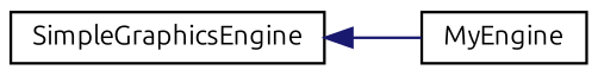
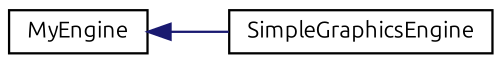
  digraph {
    rankdir=LR
    fontname=Ubuntu
    node [color=black fillcolor=white fontname=Ubuntu fontsize=10 shape=record style=filled]
    n1 [height=0.2 label=SimpleGraphicsEngine width=0.4]
    n2 [height=0.2 label=MyEngine width=0.4]
-   n1 -> n2 [color=midnightblue dir=back fontname=Ubuntu fontsize=10 labelfontname=Helvetica labelfontsize=10 style=solid]
+   n2 -> n1 [color=midnightblue dir=back fontname=Ubuntu fontsize=10 labelfontname=Helvetica labelfontsize=10 style=solid]
  }
